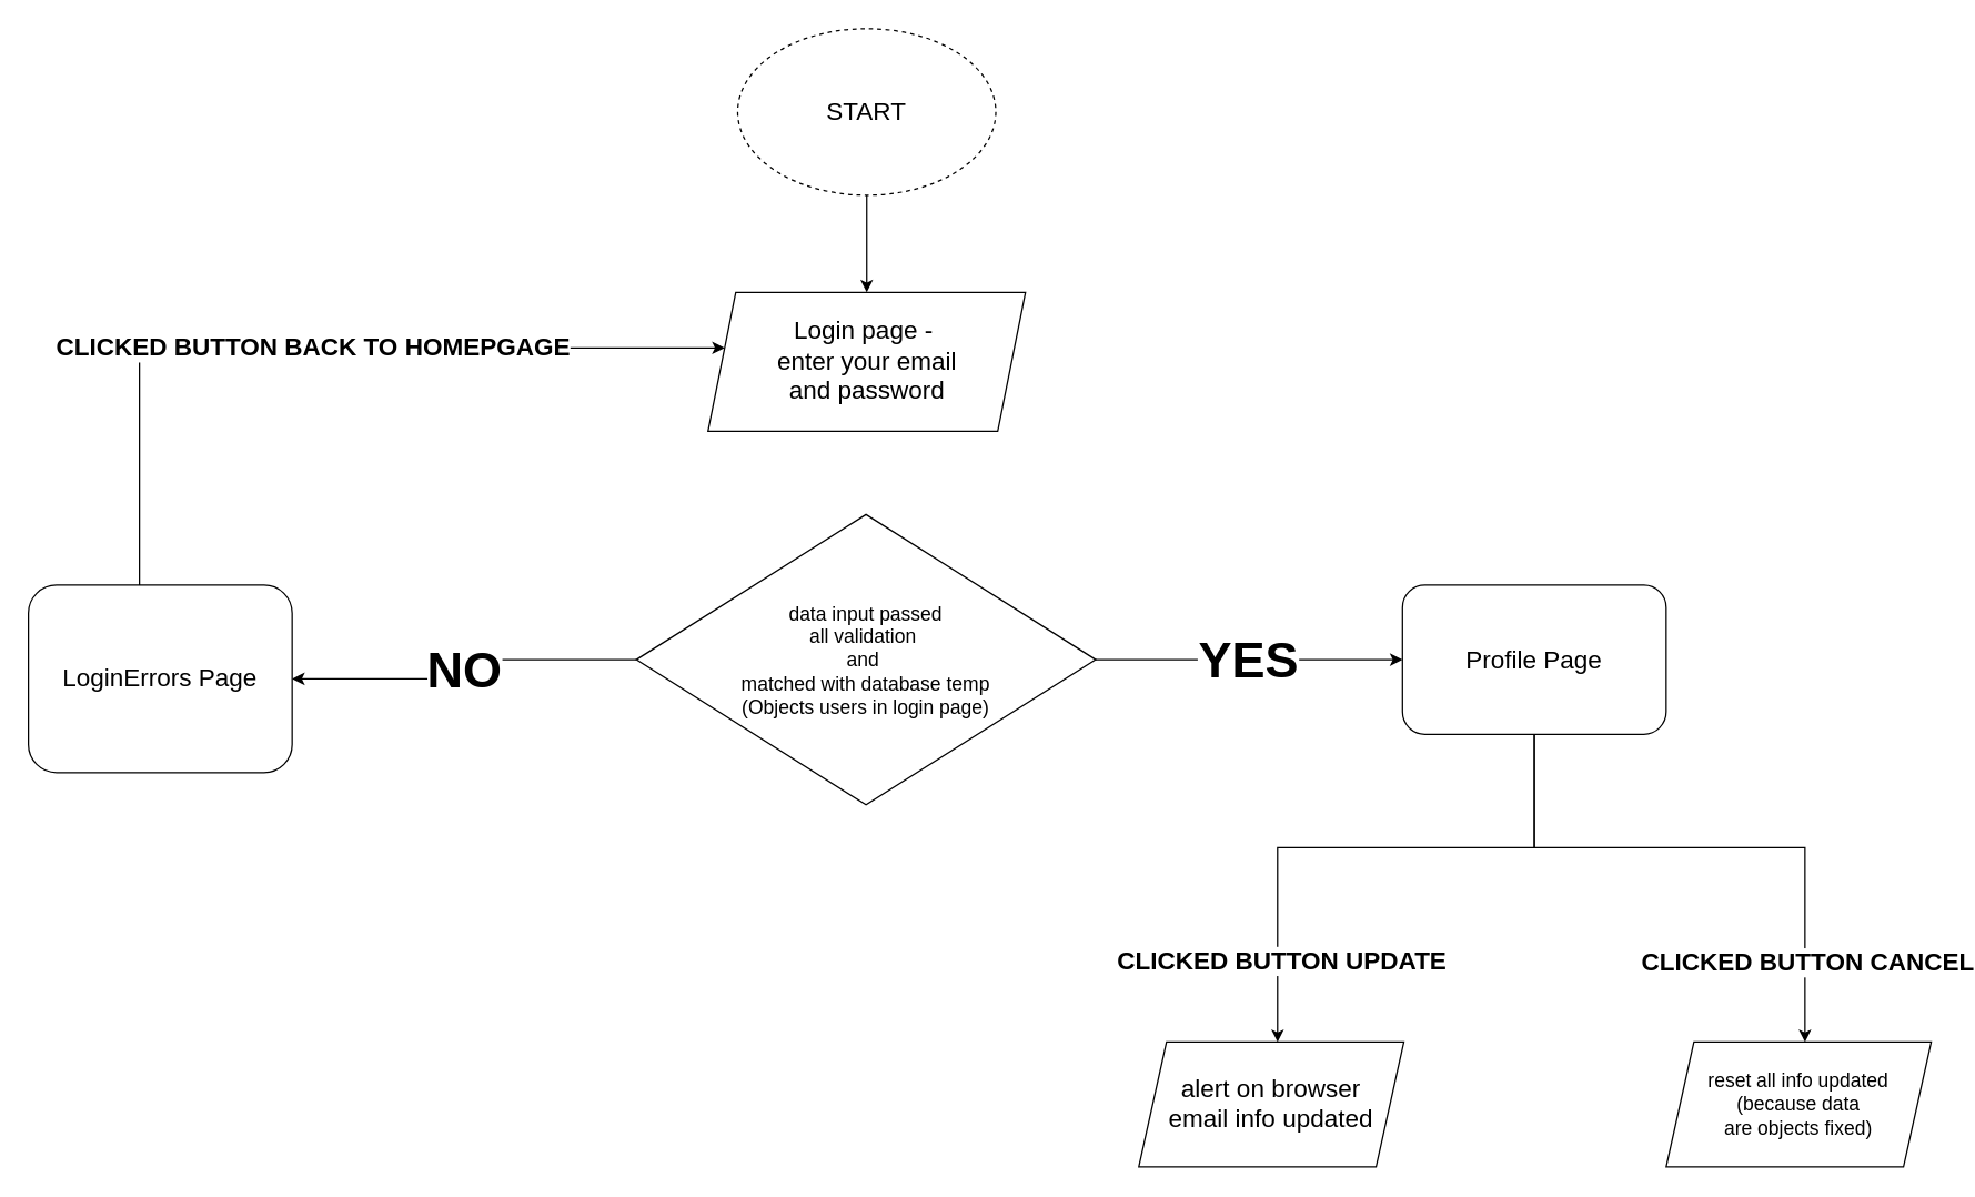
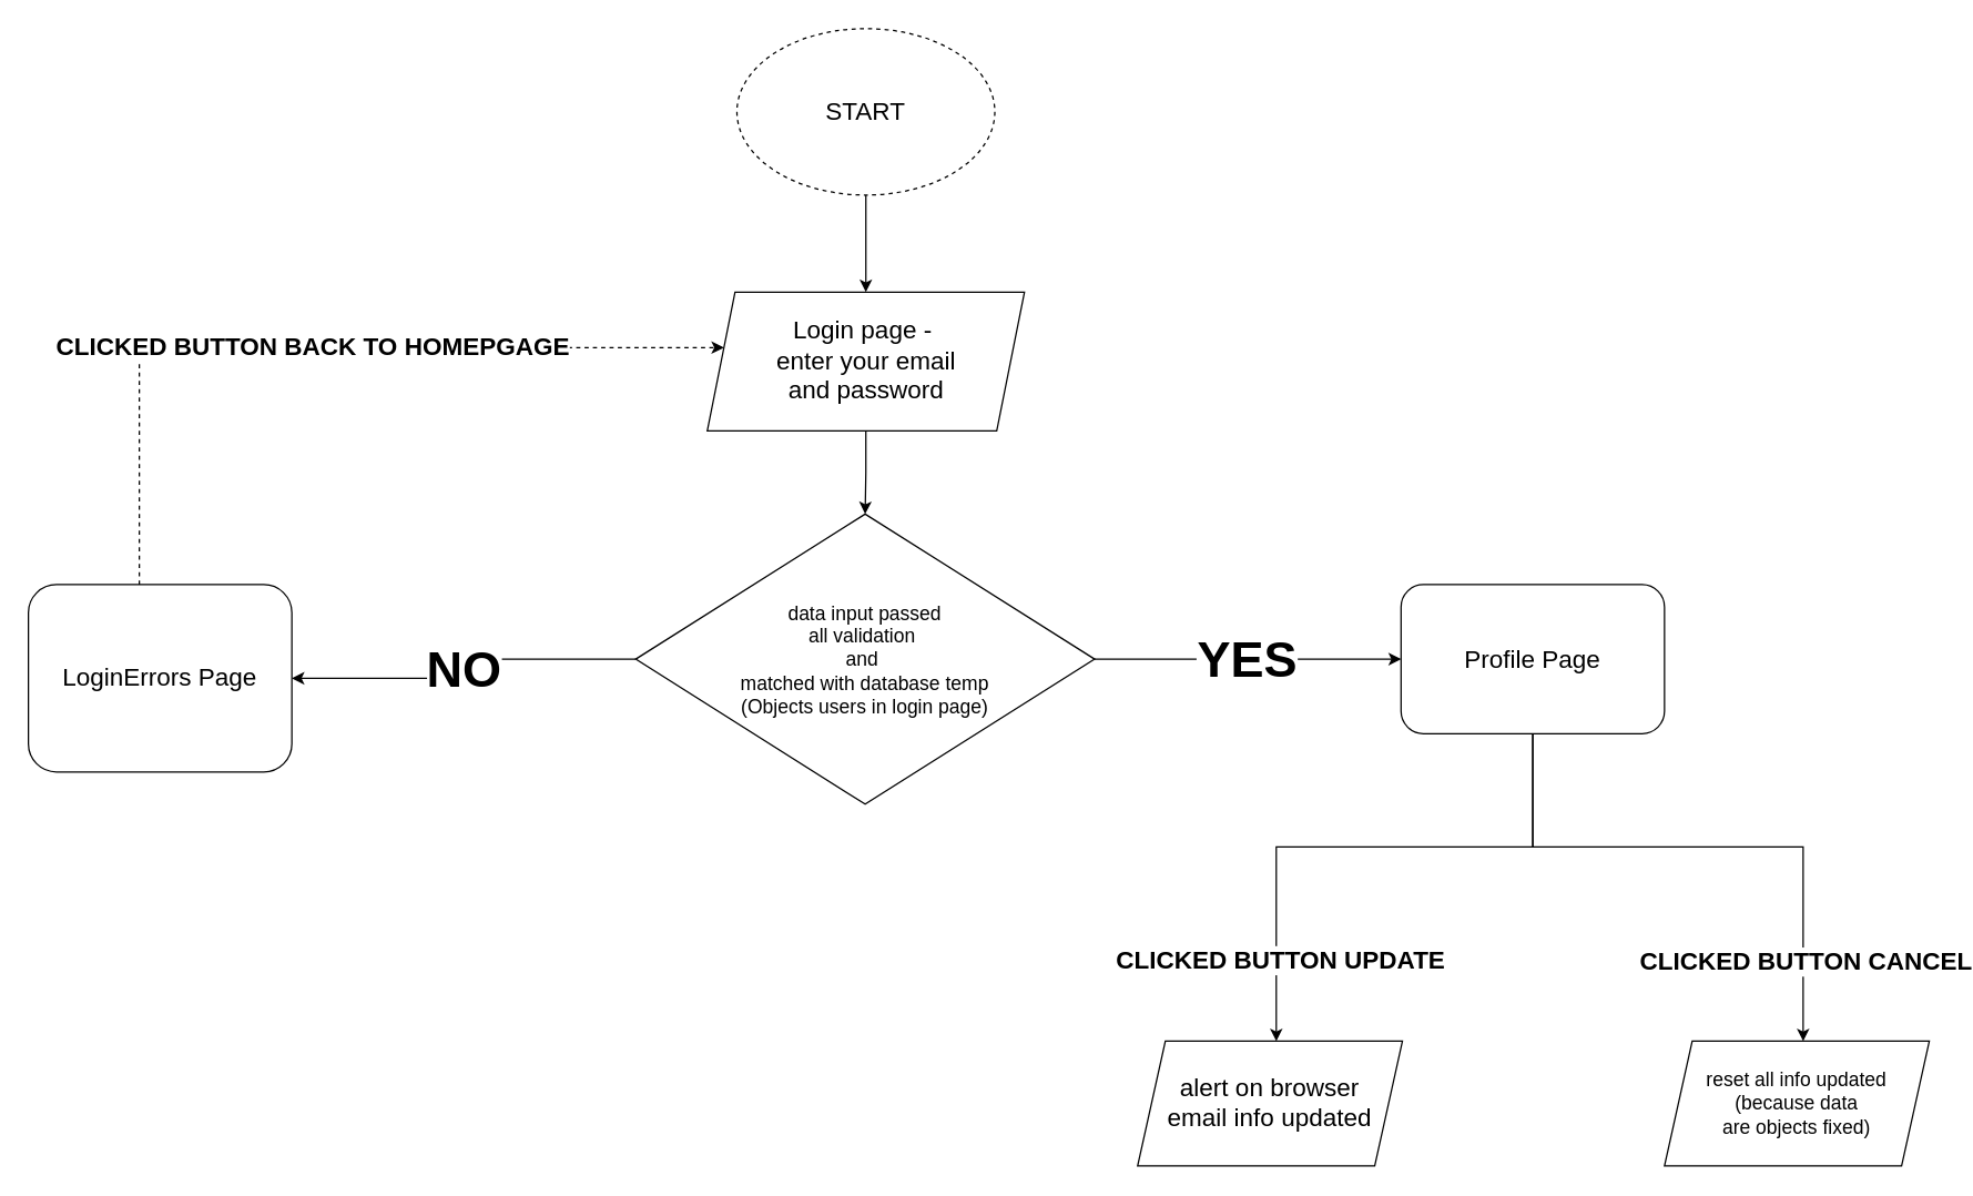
  <mxCell id="0" />
  <mxCell id="1" parent="0" />
  <mxCell id="2" style="edgeStyle=orthogonalEdgeStyle;rounded=0;orthogonalLoop=1;jettySize=auto;html=1;" edge="1" parent="1" source="3" target="5"><mxGeometry relative="1" as="geometry"><mxPoint x="624" y="240" as="targetPoint" /></mxGeometry></mxCell>
  <mxCell id="3" value="&lt;font style=&quot;font-size: 18px;&quot;&gt;START&lt;/font&gt;" style="ellipse;whiteSpace=wrap;html=1;dashed=1;" vertex="1" parent="1"><mxGeometry x="531.01" y="20" width="186" height="120" as="geometry" /></mxCell>
+ <mxCell id="4" value="" style="edgeStyle=orthogonalEdgeStyle;rounded=0;orthogonalLoop=1;jettySize=auto;html=1;" edge="1" parent="1" source="5" target="8"><mxGeometry relative="1" as="geometry" /></mxCell>
  <mxCell id="5" value="&lt;font style=&quot;font-size: 18px;&quot;&gt;Login page -&amp;nbsp;&lt;br&gt;enter your email &lt;br&gt;and password&lt;/font&gt;" style="shape=parallelogram;perimeter=parallelogramPerimeter;whiteSpace=wrap;html=1;fixedSize=1;" vertex="1" parent="1"><mxGeometry x="509.63" y="210" width="228.75" height="100" as="geometry" /></mxCell>
  <mxCell id="6" value="&lt;b&gt;&lt;font style=&quot;font-size: 36px;&quot;&gt;NO&lt;/font&gt;&lt;/b&gt;" style="edgeStyle=orthogonalEdgeStyle;rounded=0;orthogonalLoop=1;jettySize=auto;html=1;" edge="1" parent="1" source="8" target="10"><mxGeometry relative="1" as="geometry"><mxPoint x="300" y="474.59" as="targetPoint" /></mxGeometry></mxCell>
  <mxCell id="7" value="&lt;b style=&quot;&quot;&gt;&lt;font style=&quot;font-size: 36px;&quot;&gt;YES&lt;/font&gt;&lt;/b&gt;" style="edgeStyle=orthogonalEdgeStyle;rounded=0;orthogonalLoop=1;jettySize=auto;html=1;exitX=1;exitY=0.5;exitDx=0;exitDy=0;" edge="1" parent="1" source="8"><mxGeometry relative="1" as="geometry"><mxPoint x="1010" y="474.59" as="targetPoint" /><mxPoint x="849" y="474.59" as="sourcePoint" /></mxGeometry></mxCell>
  <mxCell id="8" value="&lt;font style=&quot;font-size: 14px;&quot;&gt;data input passed &lt;br&gt;all validation&amp;nbsp;&lt;br&gt;and&amp;nbsp;&lt;br&gt;matched with database temp &lt;br&gt;(Objects users in login page)&lt;/font&gt;" style="rhombus;whiteSpace=wrap;html=1;" vertex="1" parent="1"><mxGeometry x="458" y="370" width="331" height="209.18" as="geometry" /></mxCell>
- <mxCell id="9" value="&lt;b&gt;&lt;font style=&quot;font-size: 18px;&quot;&gt;CLICKED BUTTON BACK TO HOMEPGAGE&lt;/font&gt;&lt;/b&gt;" style="edgeStyle=orthogonalEdgeStyle;orthogonalLoop=1;jettySize=auto;html=1;rounded=0;" edge="1" parent="1" source="10" target="5"><mxGeometry relative="1" as="geometry"><mxPoint x="215" y="250" as="targetPoint" /><Array as="points"><mxPoint x="100" y="250" /></Array></mxGeometry></mxCell>
+ <mxCell id="9" value="&lt;b&gt;&lt;font style=&quot;font-size: 18px;&quot;&gt;CLICKED BUTTON BACK TO HOMEPGAGE&lt;/font&gt;&lt;/b&gt;" style="edgeStyle=orthogonalEdgeStyle;orthogonalLoop=1;jettySize=auto;html=1;rounded=0;dashed=1;" edge="1" parent="1" source="10" target="5"><mxGeometry relative="1" as="geometry"><mxPoint x="215" y="250" as="targetPoint" /><Array as="points"><mxPoint x="100" y="250" /></Array></mxGeometry></mxCell>
  <mxCell id="10" value="&lt;font style=&quot;font-size: 18px;&quot;&gt;LoginErrors Page&lt;/font&gt;" style="rounded=1;whiteSpace=wrap;html=1;" vertex="1" parent="1"><mxGeometry x="20" y="420.9" width="190" height="135" as="geometry" /></mxCell>
  <mxCell id="11" style="edgeStyle=orthogonalEdgeStyle;rounded=0;orthogonalLoop=1;jettySize=auto;html=1;" edge="1" parent="1" source="15" target="16"><mxGeometry relative="1" as="geometry"><mxPoint x="920" y="740" as="targetPoint" /><Array as="points"><mxPoint x="1105" y="610" /><mxPoint x="920" y="610" /></Array></mxGeometry></mxCell>
  <mxCell id="12" value="&lt;font style=&quot;font-size: 18px;&quot;&gt;&lt;b&gt;CLICKED BUTTON UPDATE&lt;/b&gt;&lt;/font&gt;" style="edgeLabel;html=1;align=center;verticalAlign=middle;resizable=0;points=[];" connectable="0" vertex="1" parent="11"><mxGeometry x="0.713" y="2" relative="1" as="geometry"><mxPoint as="offset" /></mxGeometry></mxCell>
  <mxCell id="13" style="edgeStyle=orthogonalEdgeStyle;rounded=0;orthogonalLoop=1;jettySize=auto;html=1;" edge="1" parent="1" source="15" target="17"><mxGeometry relative="1" as="geometry"><mxPoint x="1310" y="740" as="targetPoint" /><Array as="points"><mxPoint x="1105" y="610" /><mxPoint x="1300" y="610" /></Array></mxGeometry></mxCell>
  <mxCell id="14" value="&lt;font style=&quot;font-size: 18px;&quot;&gt;&lt;b&gt;CLICKED BUTTON CANCEL&lt;/b&gt;&lt;/font&gt;" style="edgeLabel;html=1;align=center;verticalAlign=middle;resizable=0;points=[];" connectable="0" vertex="1" parent="13"><mxGeometry x="0.723" y="1" relative="1" as="geometry"><mxPoint as="offset" /></mxGeometry></mxCell>
  <mxCell id="15" value="&lt;font style=&quot;font-size: 18px;&quot;&gt;Profile Page&lt;/font&gt;" style="rounded=1;whiteSpace=wrap;html=1;" vertex="1" parent="1"><mxGeometry x="1010" y="420.9" width="190" height="107.39" as="geometry" /></mxCell>
  <mxCell id="16" value="&lt;font style=&quot;font-size: 18px;&quot;&gt;alert on browser &lt;br&gt;email info updated&lt;/font&gt;" style="shape=parallelogram;perimeter=parallelogramPerimeter;whiteSpace=wrap;html=1;fixedSize=1;" vertex="1" parent="1"><mxGeometry x="820" y="750" width="191" height="90" as="geometry" /></mxCell>
  <mxCell id="17" value="&lt;font style=&quot;font-size: 14px;&quot;&gt;reset all info updated&lt;br&gt;(because data &lt;br&gt;are objects fixed)&lt;/font&gt;" style="shape=parallelogram;perimeter=parallelogramPerimeter;whiteSpace=wrap;html=1;fixedSize=1;" vertex="1" parent="1"><mxGeometry x="1200" y="750" width="191" height="90" as="geometry" /></mxCell>
